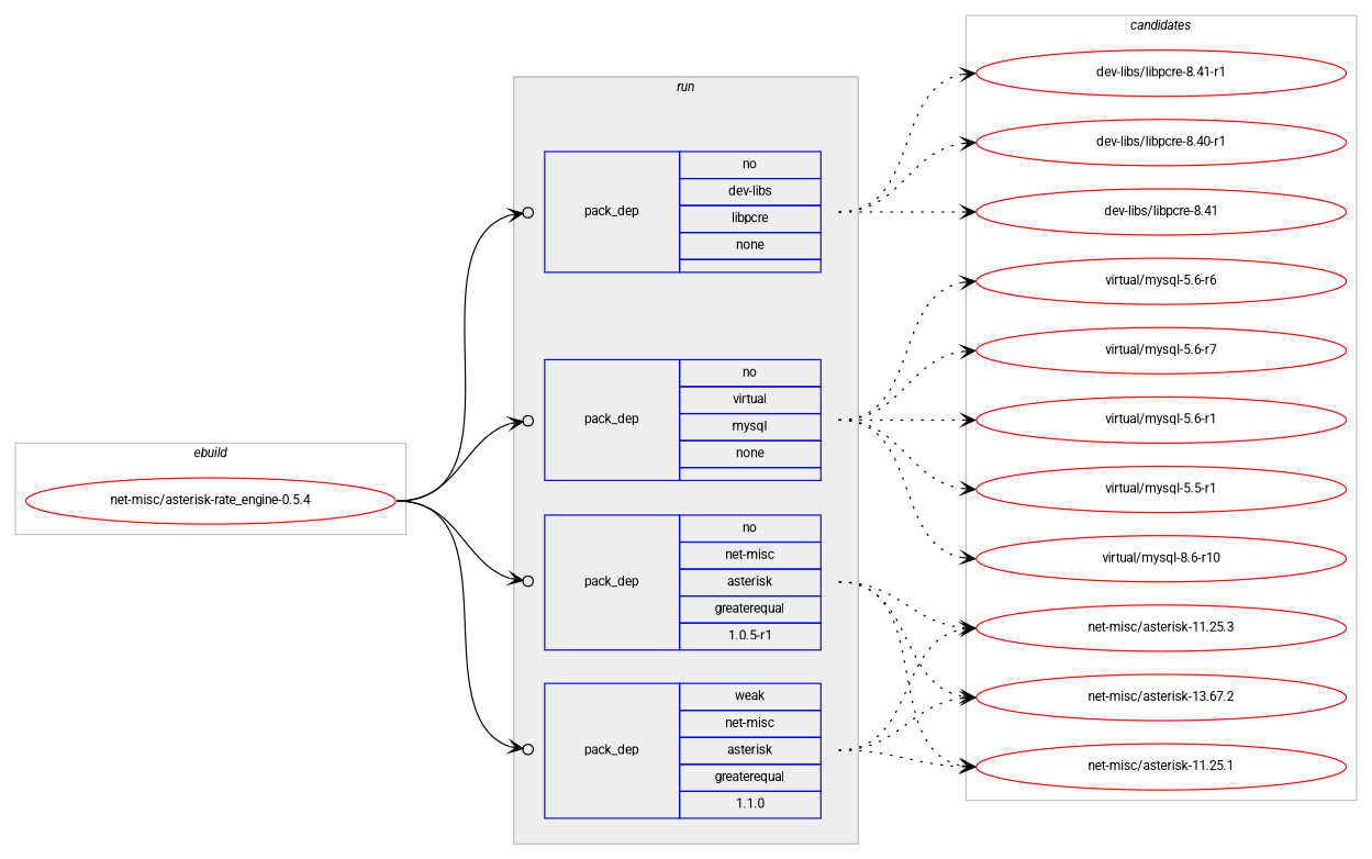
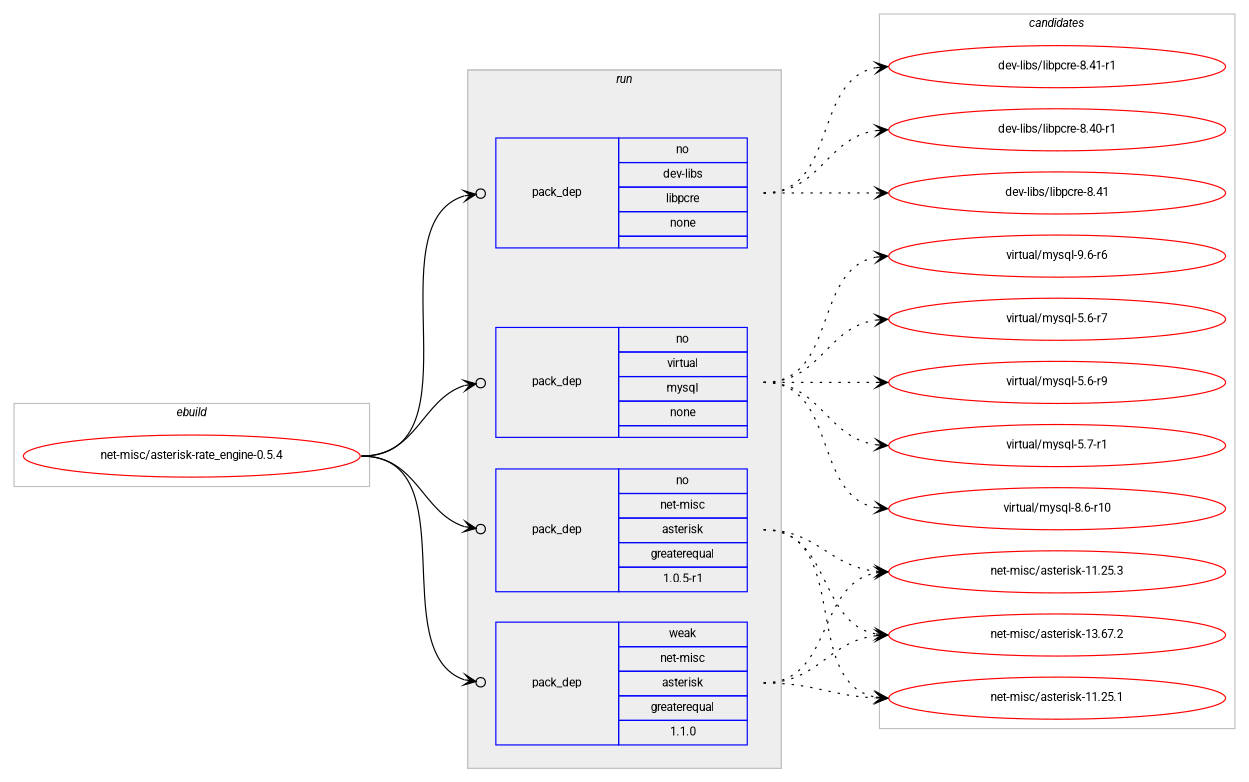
  digraph {
    compound=true
    concentrate=true
    fontname=Roboto
    fontsize=10
    newrank=true
    rankdir=LR
    ranksep=1.5
    node [color=red fontname=Roboto fontsize=10]
    edge [arrowhead=vee fontname=Roboto headport=w style=dotted tailport=e weight=100]
    n1 [label="net-misc/asterisk-rate_engine-0.5.4" width=4]
    n2 [color=blue label=<<TABLE BORDER="0" CELLBORDER="1" CELLSPACING="0" CELLPADDING="4" WIDTH="220"><TR><TD ROWSPAN="6" CELLPADDING="30">pack_dep</TD></TR><TR><TD WIDTH="110">no</TD></TR><TR><TD>dev-libs</TD></TR><TR><TD>libpcre</TD></TR><TR><TD>none</TD></TR><TR><TD></TD></TR></TABLE>> shape=none]
    n3 [color=blue label=<<TABLE BORDER="0" CELLBORDER="1" CELLSPACING="0" CELLPADDING="4" WIDTH="220"><TR><TD ROWSPAN="6" CELLPADDING="30">pack_dep</TD></TR><TR><TD WIDTH="110">no</TD></TR><TR><TD>net-misc</TD></TR><TR><TD>asterisk</TD></TR><TR><TD>greaterequal</TD></TR><TR><TD>1.0.5-r1</TD></TR></TABLE>> shape=none]
    n4 [color=blue label=<<TABLE BORDER="0" CELLBORDER="1" CELLSPACING="0" CELLPADDING="4" WIDTH="220"><TR><TD ROWSPAN="6" CELLPADDING="30">pack_dep</TD></TR><TR><TD WIDTH="110">no</TD></TR><TR><TD>virtual</TD></TR><TR><TD>mysql</TD></TR><TR><TD>none</TD></TR><TR><TD></TD></TR></TABLE>> shape=none]
    n5 [color=blue label=<<TABLE BORDER="0" CELLBORDER="1" CELLSPACING="0" CELLPADDING="4" WIDTH="220"><TR><TD ROWSPAN="6" CELLPADDING="30">pack_dep</TD></TR><TR><TD WIDTH="110">weak</TD></TR><TR><TD>net-misc</TD></TR><TR><TD>asterisk</TD></TR><TR><TD>greaterequal</TD></TR><TR><TD>1.1.0</TD></TR></TABLE>> shape=none]
    n6 [label="dev-libs/libpcre-8.40-r1" width=4]
    n7 [label="dev-libs/libpcre-8.41" width=4]
    n8 [label="dev-libs/libpcre-8.41-r1" width=4]
    n9 [label="net-misc/asterisk-11.25.1" width=4]
    n10 [label="net-misc/asterisk-11.25.3" width=4]
    n11 [label="net-misc/asterisk-13.67.2" width=4]
-   n12 [label="virtual/mysql-5.5-r1" width=4]
+   n12 [label="virtual/mysql-5.7-r1" width=4]
    n13 [label="virtual/mysql-8.6-r10" width=4]
-   n14 [label="virtual/mysql-5.6-r6" width=4]
+   n14 [label="virtual/mysql-9.6-r6" width=4]
    n15 [label="virtual/mysql-5.6-r7" width=4]
-   n16 [label="virtual/mysql-5.6-r1" width=4]
+   n16 [label="virtual/mysql-5.6-r9" width=4]
    subgraph cluster_1 {
      color=gray
      label=<<i>ebuild</i>>
      rank=same
      n1
    }
    subgraph cluster_2 {
      color=gray
      label=<<i>dependencies</i>>
      subgraph cluster_3 {
        color=gray
        fillcolor="#eeeeee"
        label=<<i>compile</i>>
        style=filled
      }
      subgraph cluster_4 {
        color=gray
        fillcolor="#eeeeee"
        label=<<i>compile and run</i>>
        style=filled
        subgraph sub_5 {
          color=gray
          fillcolor="#eeeeee"
          label=<<i>compile and run</i>>
          style=filled
          n2
        }
        subgraph sub_6 {
          color=gray
          fillcolor="#eeeeee"
          label=<<i>compile and run</i>>
          style=filled
          n3
        }
        subgraph sub_7 {
          color=gray
          fillcolor="#eeeeee"
          label=<<i>compile and run</i>>
          style=filled
          n4
        }
        subgraph sub_8 {
          color=gray
          fillcolor="#eeeeee"
          label=<<i>compile and run</i>>
          style=filled
          n5
        }
      }
      subgraph cluster_9 {
        color=gray
        fillcolor="#eeeeee"
        label=<<i>run</i>>
        style=filled
      }
    }
    subgraph cluster_10 {
      color=gray
      label=<<i>candidates</i>>
      rank=same
      subgraph sub_11 {
        color=black
        label=<<i>candidates</i>>
        nodesep=1
        rank=same
        n6
        n7
        n8
      }
      subgraph sub_12 {
        color=black
        label=<<i>candidates</i>>
        nodesep=1
        rank=same
        n9
        n10
        n11
      }
      subgraph sub_13 {
        color=black
        label=<<i>candidates</i>>
        nodesep=1
        rank=same
        n12
        n13
        n14
        n15
        n16
      }
      subgraph sub_14 {
        color=black
        label=<<i>candidates</i>>
        nodesep=1
        rank=same
        n9
        n10
        n11
      }
    }
    n1 -> n2 [arrowhead=odotvee style=solid weight=20]
    n1 -> n3 [arrowhead=odotvee style=solid weight=20]
    n1 -> n4 [arrowhead=odotvee style=solid weight=20]
    n1 -> n5 [arrowhead=odotvee style=solid weight=20]
    n2 -> n6
    n2 -> n7
    n2 -> n8
    n3 -> n9
    n3 -> n10
    n3 -> n11
    n4 -> n12
    n4 -> n13
    n4 -> n14
    n4 -> n15
    n4 -> n16
    n5 -> n9
    n5 -> n10
    n5 -> n11
  }
